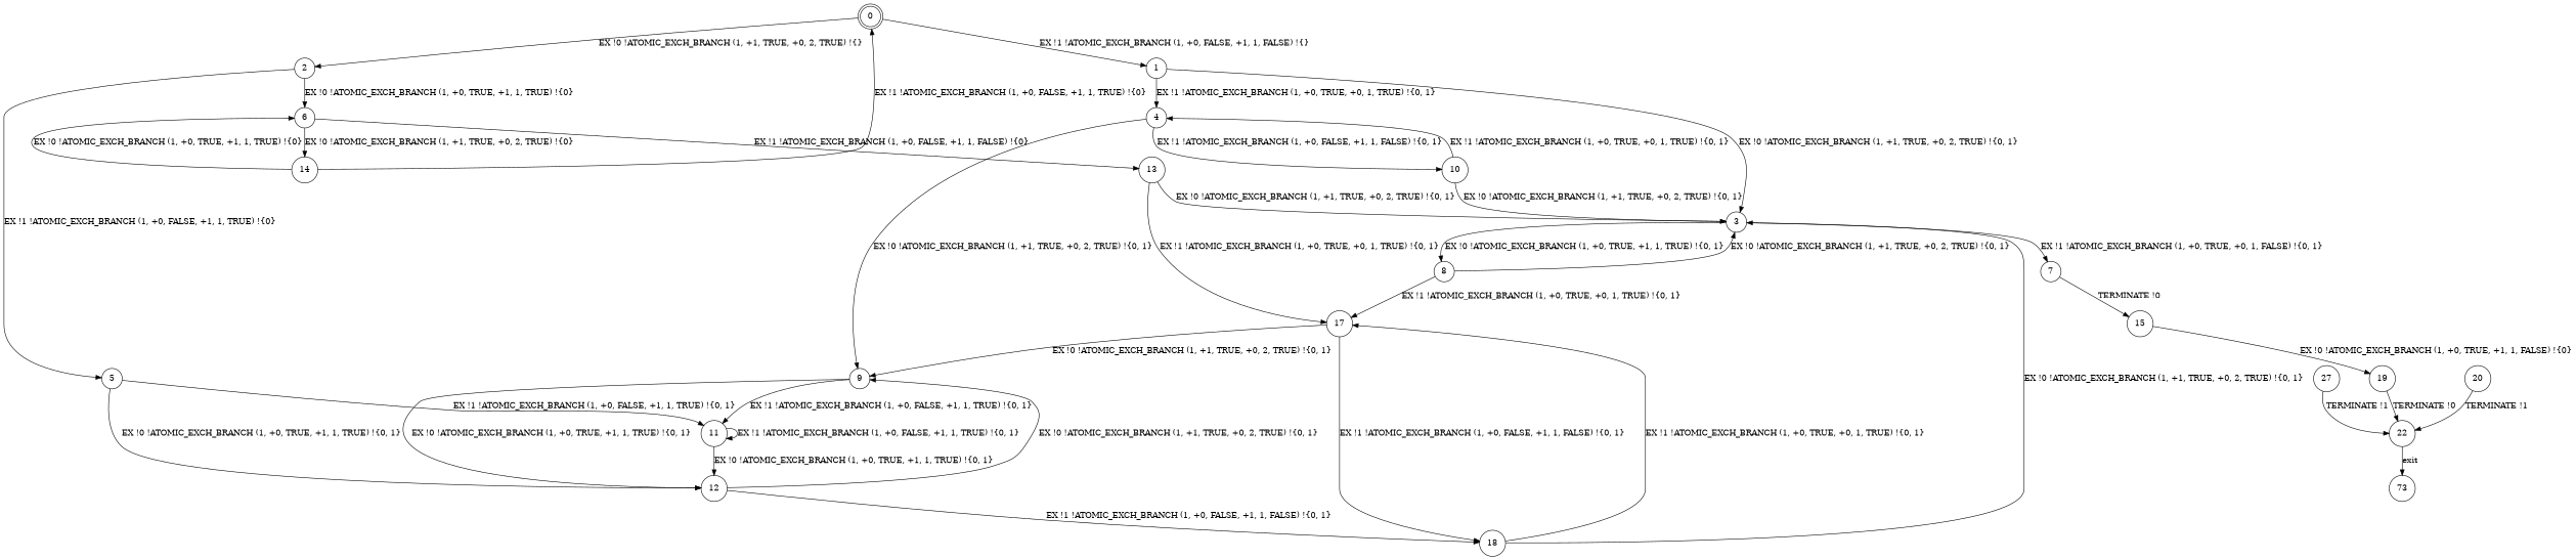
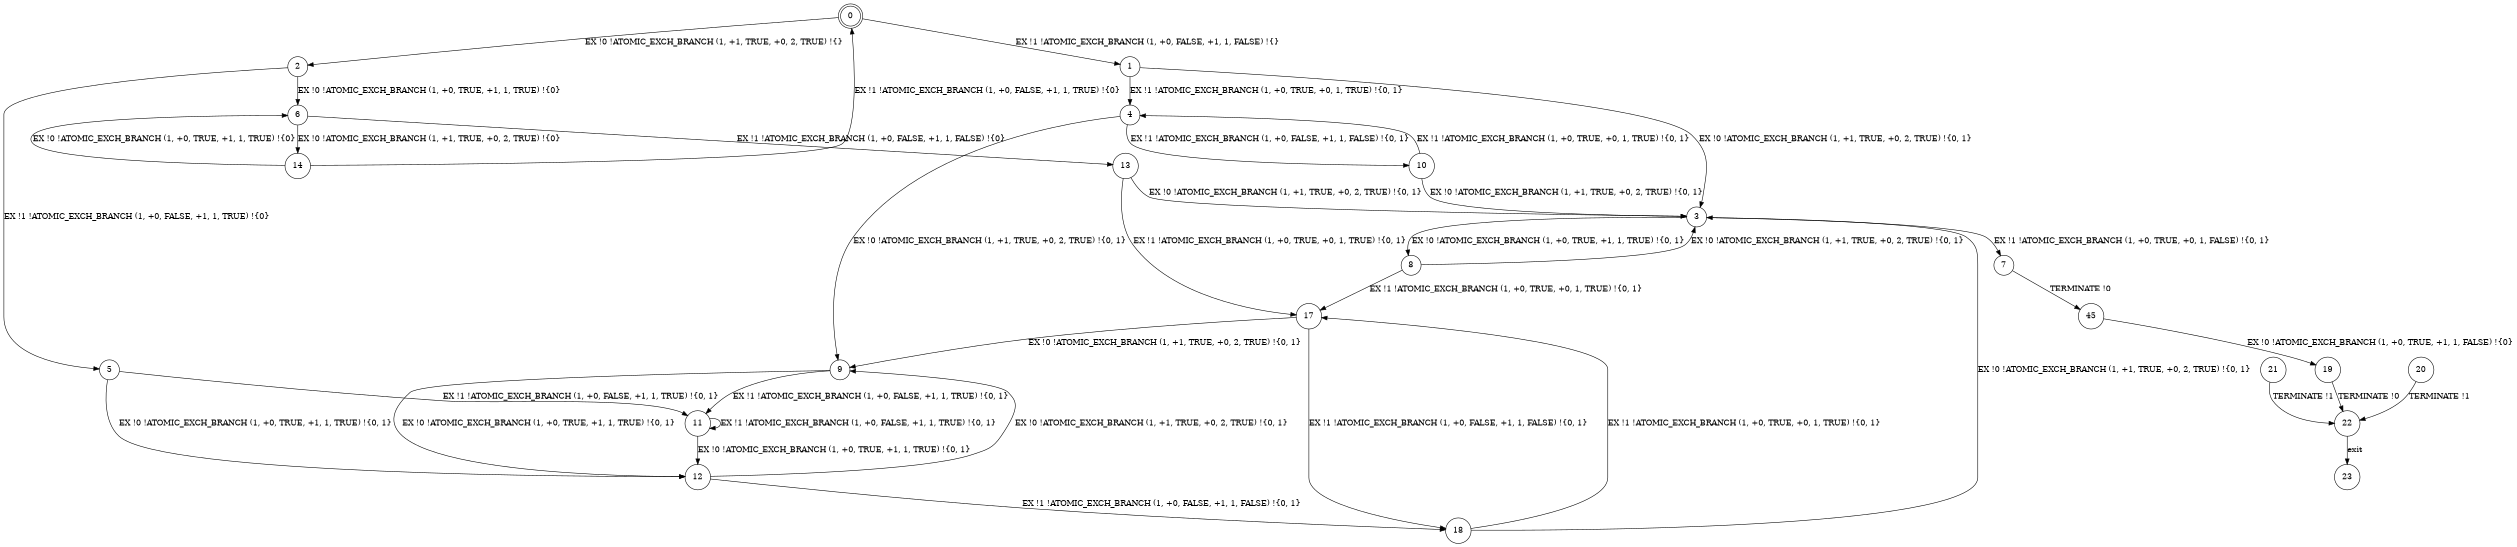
  digraph {
    node [shape=circle]
    0 [peripheries=2]
    1
    2
    3
    4
    5
    6
    7
    8
    9
    10
    11
    12
    13
    14
-   15
+   15 [label=45]
    17
    18
    19
    22
    20
-   21 [label=27]
-   23 [label=73]
+   21
+   23
    0 -> 1 [label="EX !1 !ATOMIC_EXCH_BRANCH (1, +0, FALSE, +1, 1, FALSE) !{}"]
    0 -> 2 [label="EX !0 !ATOMIC_EXCH_BRANCH (1, +1, TRUE, +0, 2, TRUE) !{}"]
    1 -> 3 [label="EX !0 !ATOMIC_EXCH_BRANCH (1, +1, TRUE, +0, 2, TRUE) !{0, 1}"]
    1 -> 4 [label="EX !1 !ATOMIC_EXCH_BRANCH (1, +0, TRUE, +0, 1, TRUE) !{0, 1}"]
    2 -> 5 [label="EX !1 !ATOMIC_EXCH_BRANCH (1, +0, FALSE, +1, 1, TRUE) !{0}"]
    2 -> 6 [label="EX !0 !ATOMIC_EXCH_BRANCH (1, +0, TRUE, +1, 1, TRUE) !{0}"]
    3 -> 7 [label="EX !1 !ATOMIC_EXCH_BRANCH (1, +0, TRUE, +0, 1, FALSE) !{0, 1}"]
    3 -> 8 [label="EX !0 !ATOMIC_EXCH_BRANCH (1, +0, TRUE, +1, 1, TRUE) !{0, 1}"]
    4 -> 9 [label="EX !0 !ATOMIC_EXCH_BRANCH (1, +1, TRUE, +0, 2, TRUE) !{0, 1}"]
    4 -> 10 [label="EX !1 !ATOMIC_EXCH_BRANCH (1, +0, FALSE, +1, 1, FALSE) !{0, 1}"]
    5 -> 11 [label="EX !1 !ATOMIC_EXCH_BRANCH (1, +0, FALSE, +1, 1, TRUE) !{0, 1}"]
    5 -> 12 [label="EX !0 !ATOMIC_EXCH_BRANCH (1, +0, TRUE, +1, 1, TRUE) !{0, 1}"]
    6 -> 13 [label="EX !1 !ATOMIC_EXCH_BRANCH (1, +0, FALSE, +1, 1, FALSE) !{0}"]
    6 -> 14 [label="EX !0 !ATOMIC_EXCH_BRANCH (1, +1, TRUE, +0, 2, TRUE) !{0}"]
    7 -> 15 [label="TERMINATE !0"]
    8 -> 3 [label="EX !0 !ATOMIC_EXCH_BRANCH (1, +1, TRUE, +0, 2, TRUE) !{0, 1}"]
    8 -> 17 [label="EX !1 !ATOMIC_EXCH_BRANCH (1, +0, TRUE, +0, 1, TRUE) !{0, 1}"]
    9 -> 11 [label="EX !1 !ATOMIC_EXCH_BRANCH (1, +0, FALSE, +1, 1, TRUE) !{0, 1}"]
    9 -> 12 [label="EX !0 !ATOMIC_EXCH_BRANCH (1, +0, TRUE, +1, 1, TRUE) !{0, 1}"]
    10 -> 3 [label="EX !0 !ATOMIC_EXCH_BRANCH (1, +1, TRUE, +0, 2, TRUE) !{0, 1}"]
    10 -> 4 [label="EX !1 !ATOMIC_EXCH_BRANCH (1, +0, TRUE, +0, 1, TRUE) !{0, 1}"]
    11 -> 11 [label="EX !1 !ATOMIC_EXCH_BRANCH (1, +0, FALSE, +1, 1, TRUE) !{0, 1}"]
    11 -> 12 [label="EX !0 !ATOMIC_EXCH_BRANCH (1, +0, TRUE, +1, 1, TRUE) !{0, 1}"]
    12 -> 9 [label="EX !0 !ATOMIC_EXCH_BRANCH (1, +1, TRUE, +0, 2, TRUE) !{0, 1}"]
    12 -> 18 [label="EX !1 !ATOMIC_EXCH_BRANCH (1, +0, FALSE, +1, 1, FALSE) !{0, 1}"]
    13 -> 3 [label="EX !0 !ATOMIC_EXCH_BRANCH (1, +1, TRUE, +0, 2, TRUE) !{0, 1}"]
    13 -> 17 [label="EX !1 !ATOMIC_EXCH_BRANCH (1, +0, TRUE, +0, 1, TRUE) !{0, 1}"]
    14 -> 0 [label="EX !1 !ATOMIC_EXCH_BRANCH (1, +0, FALSE, +1, 1, TRUE) !{0}"]
    14 -> 6 [label="EX !0 !ATOMIC_EXCH_BRANCH (1, +0, TRUE, +1, 1, TRUE) !{0}"]
    15 -> 19 [label="EX !0 !ATOMIC_EXCH_BRANCH (1, +0, TRUE, +1, 1, FALSE) !{0}"]
    17 -> 9 [label="EX !0 !ATOMIC_EXCH_BRANCH (1, +1, TRUE, +0, 2, TRUE) !{0, 1}"]
    17 -> 18 [label="EX !1 !ATOMIC_EXCH_BRANCH (1, +0, FALSE, +1, 1, FALSE) !{0, 1}"]
    18 -> 3 [label="EX !0 !ATOMIC_EXCH_BRANCH (1, +1, TRUE, +0, 2, TRUE) !{0, 1}"]
    18 -> 17 [label="EX !1 !ATOMIC_EXCH_BRANCH (1, +0, TRUE, +0, 1, TRUE) !{0, 1}"]
    19 -> 22 [label="TERMINATE !0"]
    22 -> 23 [label=exit]
    20 -> 22 [label="TERMINATE !1"]
    21 -> 22 [label="TERMINATE !1"]
  }
